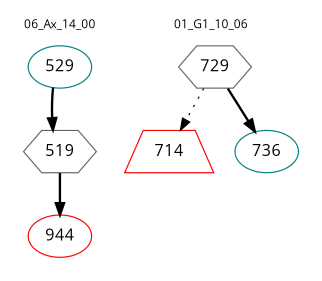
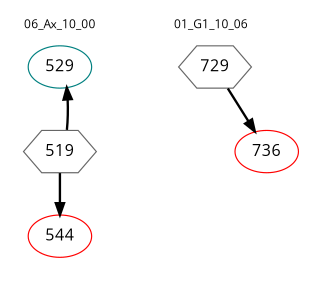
  digraph {
    fontname="Open Sans"
    node [color=teal fontname="Open Sans" shape=ellipse]
    edge [color=black fontname="Open Sans" style=bold]
    n1 [label=529]
    n2 [color=gray40 label=519 shape=hexagon]
-   n3 [color=red label=944]
+   n3 [color=red label=544]
    n4 [color=gray40 label=729 shape=hexagon]
-   n5 [color=red label=714 shape=trapezium]
-   n6 [label=736]
+   n6 [color=red label=736]
    subgraph cluster_1 {
      color=white
      fontsize=10
-     label="06_Ax_14_00"
+     label="06_Ax_10_00"
      n1
      n2
      n3
    }
    subgraph cluster_2 {
      color=white
      fontsize=10
      label="01_G1_10_06"
      n4
-     n5
      n6
    }
-   n1 -> n2
+   n2 -> n1
    n2 -> n3
-   n4 -> n5 [style=dotted]
    n4 -> n6
  }
